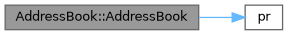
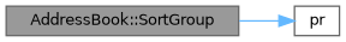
  digraph {
    rankdir=LR
    node [fontname=Helvetica fontsize=10 shape=box style=filled]
-   n1 [color=gray40 fillcolor=grey60 fontcolor=black height=0.2 label="AddressBook::AddressBook" width=0.4]
+   n1 [color=gray40 fillcolor=grey60 fontcolor=black height=0.2 label="AddressBook::SortGroup" width=0.4]
    n2 [color=grey40 fillcolor=white height=0.2 label=pr width=0.4]
    n1 -> n2 [color=steelblue1 fontname=Helvetica fontsize=10 labelfontname=Helvetica labelfontsize=10 style=solid]
  }
